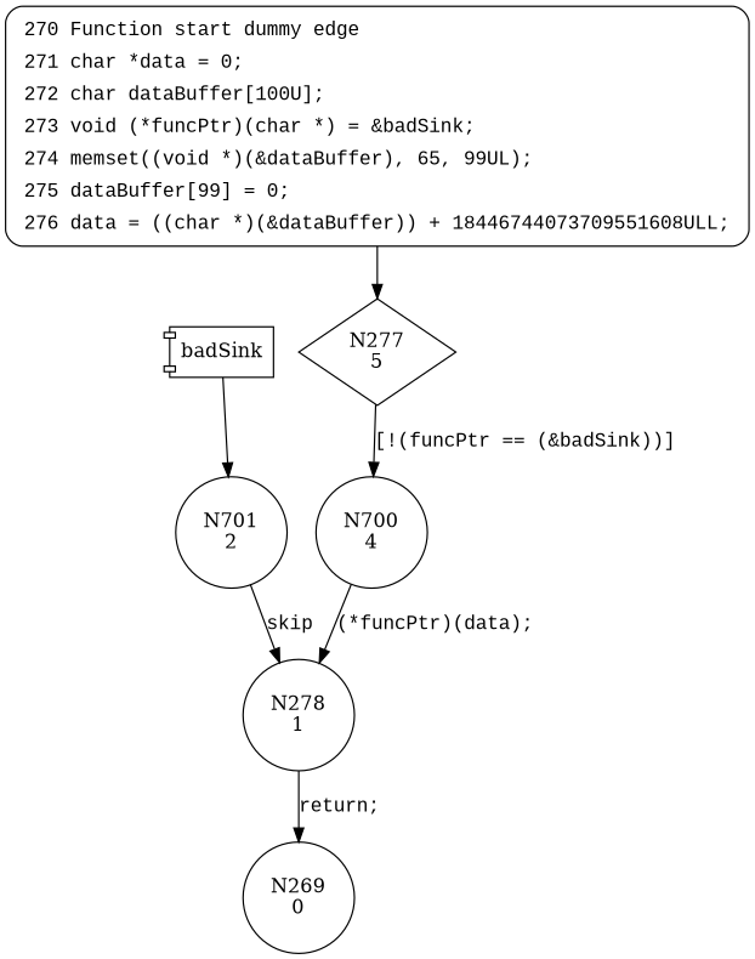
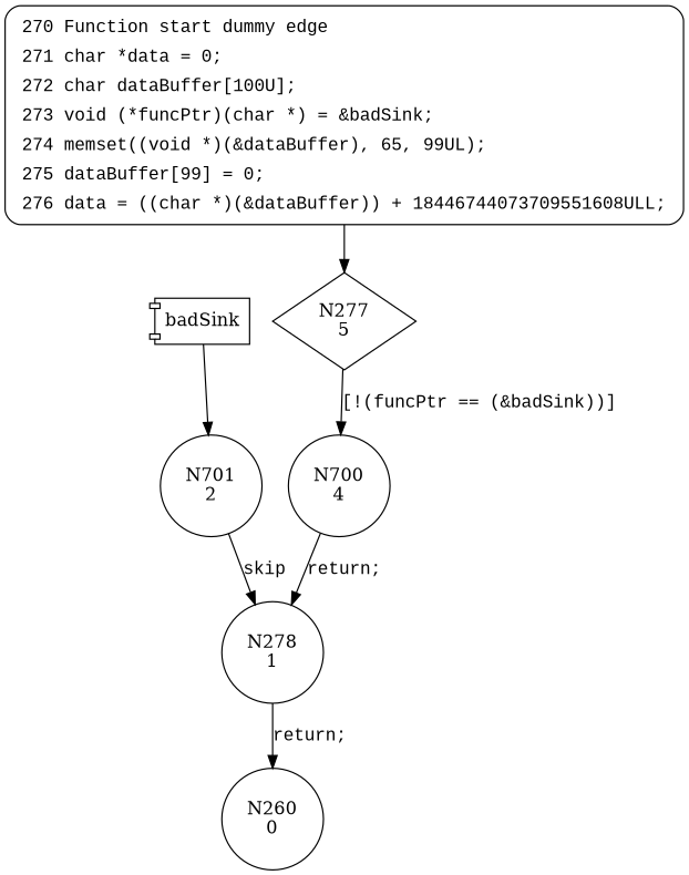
  digraph {
    node [shape=circle]
    edge [fontname="Courier New"]
    n1 [label="N277\n5" shape=diamond]
    n2 [label="N700\n4"]
    n3 [label="N278\n1"]
    n4 [label=badSink shape=component]
    n5 [label="N701\n2"]
-   n6 [label="N269\n0"]
+   n6 [label="N260\n0"]
    n7 [fillcolor=white fontname="Courier New" label=<<table border="0" cellborder="0" cellpadding="3" bgcolor="white"><tr><td align="right">270</td><td align="left">Function start dummy edge</td></tr><tr><td align="right">271</td><td align="left">char *data = 0;</td></tr><tr><td align="right">272</td><td align="left">char dataBuffer[100U];</td></tr><tr><td align="right">273</td><td align="left">void (*funcPtr)(char *) = &amp;badSink;</td></tr><tr><td align="right">274</td><td align="left">memset((void *)(&amp;dataBuffer), 65, 99UL);</td></tr><tr><td align="right">275</td><td align="left">dataBuffer[99] = 0;</td></tr><tr><td align="right">276</td><td align="left">data = ((char *)(&amp;dataBuffer)) + 18446744073709551608ULL;</td></tr></table>> penwidth=1 shape=Mrecord style="filled,bold"]
    n1 -> n2 [label="[!(funcPtr == (&badSink))]"]
-   n2 -> n3 [label="(*funcPtr)(data);"]
+   n2 -> n3 [label="return;"]
    n3 -> n6 [label="return;"]
    n4 -> n5
    n5 -> n3 [label=skip]
    n7 -> n1 [fontname=""]
  }
